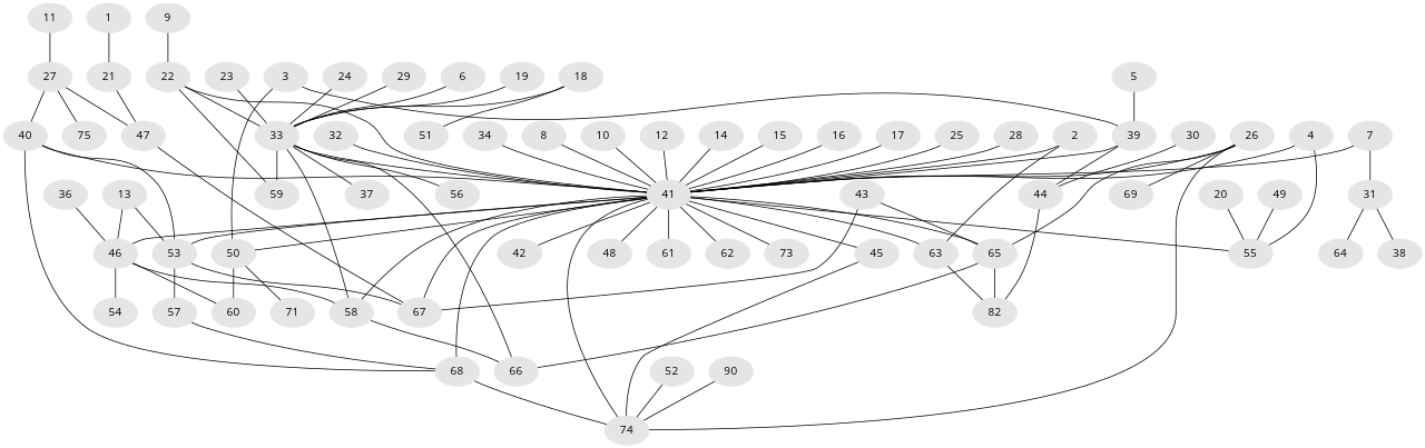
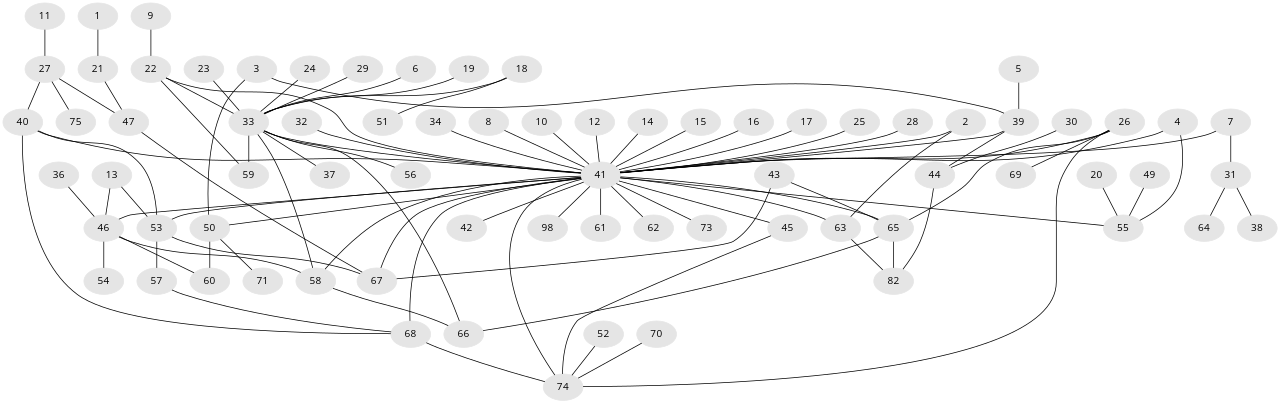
  graph {
    fontname="Open Sans"
    node [color=gray90 fontname="Open Sans" style=filled]
    edge [fontname="Open Sans" weight=1.0]
    1
    21
    47
    41
    63
    50
    55
    46
    53
    65
    74
    58
    68
    42
    45
-   48
+   48 [label=98]
    61
    62
    67
    73
    2
    n22 [label=82]
    3
    39
    44
    60
    71
    4
    5
    6
    33
    59
    37
    56
    66
    7
    31
    38
    64
    8
    9
    22
    10
    11
    27
    n46 [label=75]
    40
    12
    13
    54
    57
    14
    15
    16
    17
    18
    51
    19
    20
    23
    24
    25
    26
    69
    28
    29
    30
    32
    34
    36
    43
    49
    52
-   70 [label=90]
+   70
    1 -- 21
    21 -- 47
    47 -- 67
    41 -- 63
    41 -- 50
    41 -- 55
    41 -- 46
    41 -- 53
    41 -- 65
    41 -- 74
    41 -- 58
    41 -- 68
    41 -- 42
    41 -- 45 [weight=2.0]
    41 -- 48
    41 -- 61
    41 -- 62
    41 -- 67 [weight=2.0]
    41 -- 73
    63 -- n22
    50 -- 60
    50 -- 71
    46 -- 58
    46 -- 60
    46 -- 54
    53 -- 67 [weight=2.0]
    53 -- 57
    65 -- n22
    65 -- 66
    58 -- 66
    68 -- 74 [weight=2.0]
    45 -- 74
    2 -- 41
    2 -- 63
    3 -- 50
    3 -- 39
    39 -- 41
    39 -- 44
    44 -- n22
    4 -- 41
    4 -- 55
    5 -- 39
    6 -- 33
    33 -- 41
    33 -- 58 [weight=2.0]
    33 -- 59
    33 -- 37
    33 -- 56
    33 -- 66
    7 -- 41
    7 -- 31
    31 -- 38
    31 -- 64
    8 -- 41
    9 -- 22
    22 -- 41
    22 -- 33
    22 -- 59
    10 -- 41
    11 -- 27
    27 -- 47
    27 -- n46
    27 -- 40
    40 -- 41
    40 -- 53
    40 -- 68
    12 -- 41
    13 -- 46
    13 -- 53
    57 -- 68
    14 -- 41
    15 -- 41
    16 -- 41
    17 -- 41
    18 -- 33
    18 -- 51
    19 -- 33
    20 -- 55
    23 -- 33
    24 -- 33
    25 -- 41
    26 -- 41
    26 -- 65
    26 -- 74
    26 -- 69
    28 -- 41
    29 -- 33
    30 -- 44
    32 -- 41
    34 -- 41
    36 -- 46
    43 -- 65
    43 -- 67
    49 -- 55
    52 -- 74
    70 -- 74
  }
